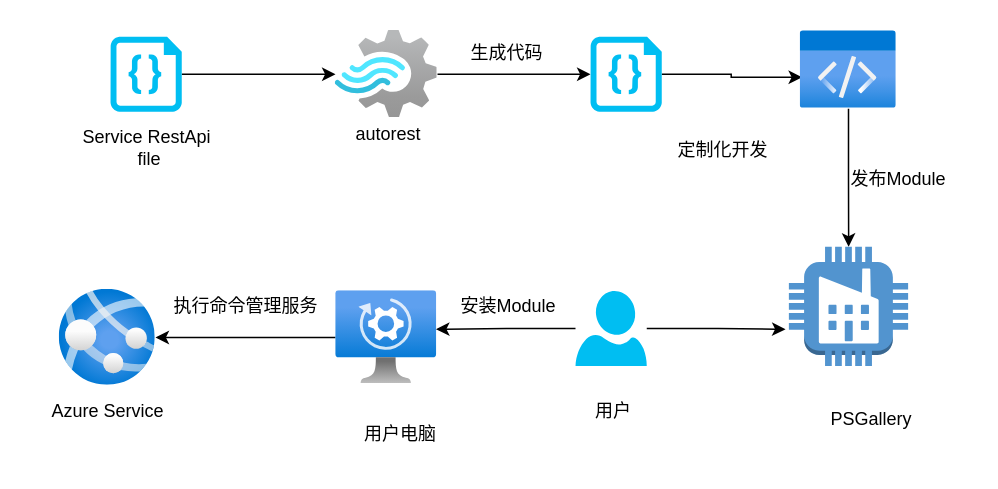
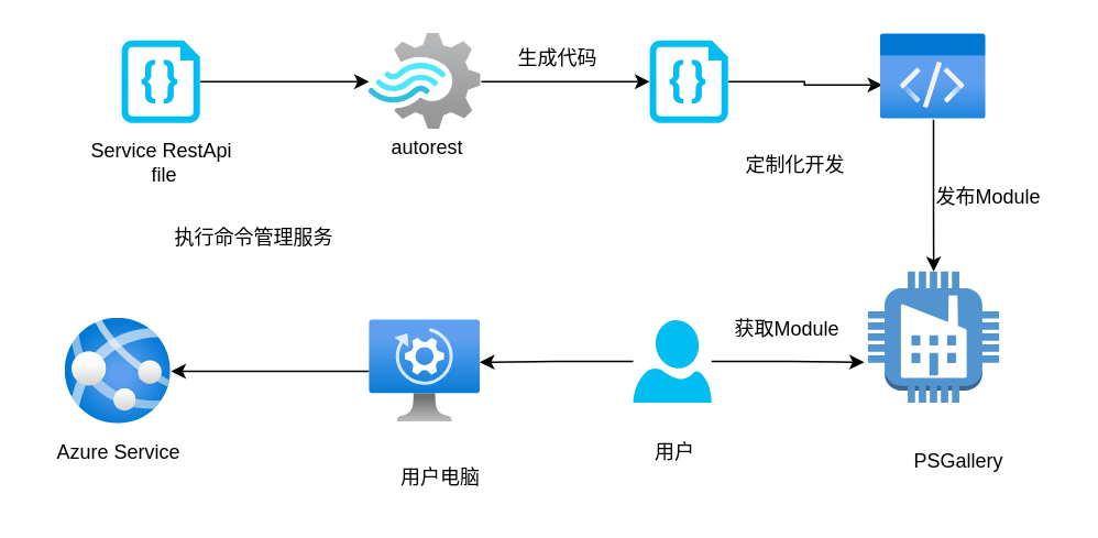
  <mxCell id="0" />
  <mxCell id="1" parent="0" />
  <mxCell id="2" style="edgeStyle=orthogonalEdgeStyle;rounded=0;orthogonalLoop=1;jettySize=auto;html=1;" edge="1" parent="1" source="3" target="6"><mxGeometry relative="1" as="geometry" /></mxCell>
  <mxCell id="3" value="" style="verticalLabelPosition=bottom;html=1;verticalAlign=top;align=center;strokeColor=none;fillColor=#00BEF2;shape=mxgraph.azure.code_file;pointerEvents=1;" vertex="1" parent="1"><mxGeometry x="73" y="24" width="47.5" height="50" as="geometry" /></mxCell>
  <mxCell id="4" value="Service RestApi&lt;br&gt;&amp;nbsp;file" style="text;html=1;align=center;verticalAlign=middle;resizable=0;points=[];autosize=1;strokeColor=none;fillColor=none;" vertex="1" parent="1"><mxGeometry x="41.75" y="78" width="110" height="40" as="geometry" /></mxCell>
  <mxCell id="5" style="edgeStyle=orthogonalEdgeStyle;rounded=0;orthogonalLoop=1;jettySize=auto;html=1;entryX=0;entryY=0.5;entryDx=0;entryDy=0;entryPerimeter=0;" edge="1" parent="1" source="6" target="11"><mxGeometry relative="1" as="geometry" /></mxCell>
  <mxCell id="6" value="" style="aspect=fixed;html=1;points=[];align=center;image;fontSize=12;image=img/lib/azure2/analytics/Stream_Analytics_Jobs.svg;" vertex="1" parent="1"><mxGeometry x="223" y="20" width="68" height="58.0" as="geometry" /></mxCell>
  <mxCell id="7" value="autorest" style="text;html=1;align=center;verticalAlign=middle;resizable=0;points=[];autosize=1;strokeColor=none;fillColor=none;" vertex="1" parent="1"><mxGeometry x="223" y="74" width="70" height="30" as="geometry" /></mxCell>
  <mxCell id="8" value="定制化开发" style="text;html=1;align=center;verticalAlign=middle;resizable=0;points=[];autosize=1;strokeColor=none;fillColor=none;" vertex="1" parent="1"><mxGeometry x="440.5" y="85" width="80" height="30" as="geometry" /></mxCell>
  <mxCell id="9" value="生成代码" style="text;html=1;align=center;verticalAlign=middle;resizable=0;points=[];autosize=1;strokeColor=none;fillColor=none;" vertex="1" parent="1"><mxGeometry x="302" y="20" width="70" height="30" as="geometry" /></mxCell>
  <mxCell id="10" style="edgeStyle=orthogonalEdgeStyle;rounded=0;orthogonalLoop=1;jettySize=auto;html=1;entryX=0.016;entryY=0.596;entryDx=0;entryDy=0;entryPerimeter=0;" edge="1" parent="1" source="11" target="13"><mxGeometry relative="1" as="geometry" /></mxCell>
  <mxCell id="11" value="" style="verticalLabelPosition=bottom;html=1;verticalAlign=top;align=center;strokeColor=none;fillColor=#00BEF2;shape=mxgraph.azure.code_file;pointerEvents=1;" vertex="1" parent="1"><mxGeometry x="393" y="24" width="47.5" height="50" as="geometry" /></mxCell>
  <mxCell id="12" style="edgeStyle=orthogonalEdgeStyle;rounded=0;orthogonalLoop=1;jettySize=auto;html=1;" edge="1" parent="1" source="13" target="14"><mxGeometry relative="1" as="geometry" /></mxCell>
  <mxCell id="13" value="" style="aspect=fixed;html=1;points=[];align=center;image;fontSize=12;image=img/lib/azure2/general/Code.svg;" vertex="1" parent="1"><mxGeometry x="533" y="20" width="64" height="52" as="geometry" /></mxCell>
  <mxCell id="14" value="" style="outlineConnect=0;dashed=0;verticalLabelPosition=bottom;verticalAlign=top;align=center;html=1;shape=mxgraph.aws3.factory;fillColor=#5294CF;gradientColor=none;" vertex="1" parent="1"><mxGeometry x="525.25" y="164" width="79.5" height="79.5" as="geometry" /></mxCell>
  <mxCell id="15" value="PSGallery" style="text;html=1;align=center;verticalAlign=middle;resizable=0;points=[];autosize=1;strokeColor=none;fillColor=none;" vertex="1" parent="1"><mxGeometry x="540" y="264" width="80" height="30" as="geometry" /></mxCell>
  <mxCell id="16" value="发布Module" style="text;html=1;align=center;verticalAlign=middle;resizable=0;points=[];autosize=1;strokeColor=none;fillColor=none;" vertex="1" parent="1"><mxGeometry x="553" y="104" width="90" height="30" as="geometry" /></mxCell>
  <mxCell id="17" style="edgeStyle=orthogonalEdgeStyle;rounded=0;orthogonalLoop=1;jettySize=auto;html=1;entryX=-0.028;entryY=0.692;entryDx=0;entryDy=0;entryPerimeter=0;" edge="1" parent="1" source="19" target="14"><mxGeometry relative="1" as="geometry" /></mxCell>
  <mxCell id="18" style="edgeStyle=orthogonalEdgeStyle;rounded=0;orthogonalLoop=1;jettySize=auto;html=1;entryX=0.985;entryY=0.411;entryDx=0;entryDy=0;entryPerimeter=0;" edge="1" parent="1" source="19" target="22"><mxGeometry relative="1" as="geometry" /></mxCell>
  <mxCell id="19" value="" style="verticalLabelPosition=bottom;html=1;verticalAlign=top;align=center;strokeColor=none;fillColor=#00BEF2;shape=mxgraph.azure.user;" vertex="1" parent="1"><mxGeometry x="383" y="193.5" width="47.5" height="50" as="geometry" /></mxCell>
+ <mxCell id="20" value="获取Module" style="text;html=1;align=center;verticalAlign=middle;resizable=0;points=[];autosize=1;strokeColor=none;fillColor=none;" vertex="1" parent="1"><mxGeometry x="430.5" y="184" width="90" height="30" as="geometry" /></mxCell>
  <mxCell id="21" style="edgeStyle=orthogonalEdgeStyle;rounded=0;orthogonalLoop=1;jettySize=auto;html=1;" edge="1" parent="1" source="22" target="24"><mxGeometry relative="1" as="geometry" /></mxCell>
  <mxCell id="22" value="" style="aspect=fixed;html=1;points=[];align=center;image;fontSize=12;image=img/lib/azure2/compute/Automanaged_VM.svg;" vertex="1" parent="1"><mxGeometry x="223" y="193.5" width="68" height="62" as="geometry" /></mxCell>
- <mxCell id="23" value="安装Module" style="text;html=1;align=center;verticalAlign=middle;resizable=0;points=[];autosize=1;strokeColor=none;fillColor=none;" vertex="1" parent="1"><mxGeometry x="293" y="188.75" width="90" height="30" as="geometry" /></mxCell>
  <mxCell id="24" value="" style="aspect=fixed;html=1;points=[];align=center;image;fontSize=12;image=img/lib/azure2/compute/App_Services.svg;" vertex="1" parent="1"><mxGeometry x="39" y="192.5" width="64" height="64" as="geometry" /></mxCell>
- <mxCell id="25" value="执行命令管理服务" style="text;html=1;align=center;verticalAlign=middle;resizable=0;points=[];autosize=1;strokeColor=none;fillColor=none;" vertex="1" parent="1"><mxGeometry x="103" y="189" width="120" height="30" as="geometry" /></mxCell>
+ <mxCell id="25" value="执行命令管理服务" style="text;html=1;align=center;verticalAlign=middle;resizable=0;points=[];autosize=1;strokeColor=none;fillColor=none;" vertex="1" parent="1"><mxGeometry x="93" y="129" width="120" height="30" as="geometry" /></mxCell>
  <mxCell id="26" value="Azure Service" style="text;html=1;align=center;verticalAlign=middle;resizable=0;points=[];autosize=1;strokeColor=none;fillColor=none;" vertex="1" parent="1"><mxGeometry x="20.5" y="259" width="100" height="30" as="geometry" /></mxCell>
  <mxCell id="27" value="用户电脑" style="text;html=1;align=center;verticalAlign=middle;resizable=0;points=[];autosize=1;strokeColor=none;fillColor=none;" vertex="1" parent="1"><mxGeometry x="231" y="274" width="70" height="30" as="geometry" /></mxCell>
  <mxCell id="28" value="用户" style="text;html=1;align=center;verticalAlign=middle;resizable=0;points=[];autosize=1;strokeColor=none;fillColor=none;" vertex="1" parent="1"><mxGeometry x="383" y="259" width="50" height="30" as="geometry" /></mxCell>
